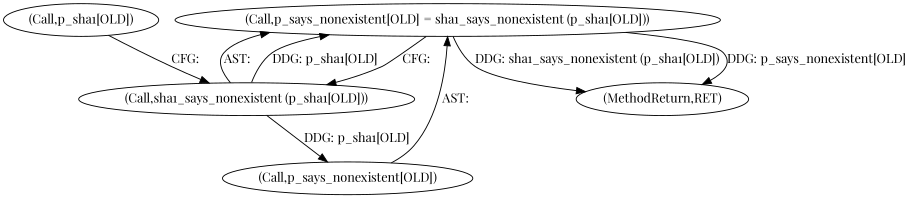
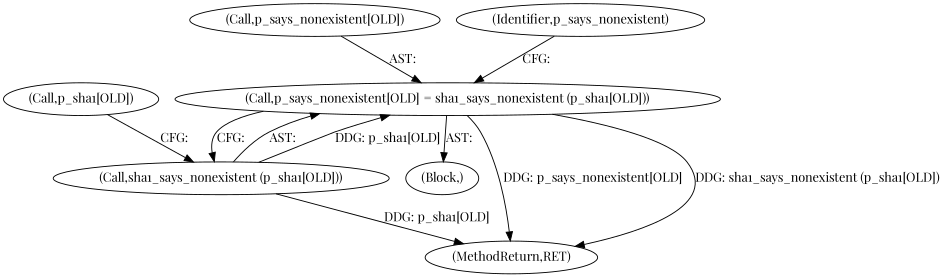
  digraph {
    fontname="Playfair Display"
    node [fontname="Playfair Display"]
    edge [fontname="Playfair Display"]
    n1 [label="(Call,p_says_nonexistent[OLD] = sha1_says_nonexistent (p_sha1[OLD]))"]
    n2 [label="(Call,sha1_says_nonexistent (p_sha1[OLD]))"]
+   n3 [label="(Block,)"]
    n4 [label="(MethodReturn,RET)"]
    n5 [label="(Call,p_sha1[OLD])"]
    n6 [label="(Call,p_says_nonexistent[OLD])"]
+   n7 [label="(Identifier,p_says_nonexistent)"]
    n1 -> n2 [label="CFG: "]
+   n1 -> n3 [label="AST: "]
    n1 -> n4 [label="DDG: p_says_nonexistent[OLD]"]
    n1 -> n4 [label="DDG: sha1_says_nonexistent (p_sha1[OLD])"]
    n2 -> n1 [label="AST: "]
    n2 -> n1 [label="DDG: p_sha1[OLD]"]
-   n2 -> n6 [label="DDG: p_sha1[OLD]"]
+   n2 -> n4 [label="DDG: p_sha1[OLD]"]
    n5 -> n2 [label="CFG: "]
    n6 -> n1 [label="AST: "]
+   n7 -> n1 [label="CFG: "]
  }
